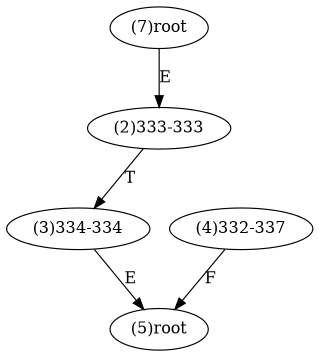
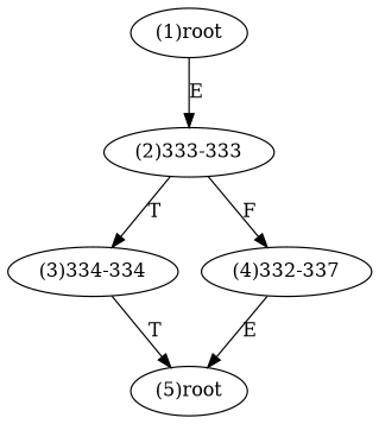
  digraph {
-   n1 [label="(7)root"]
+   n1 [label="(1)root"]
    n2 [label="(2)333-333"]
    n3 [label="(3)334-334"]
    n4 [label="(4)332-337"]
    n5 [label="(5)root"]
    n1 -> n2 [label=E]
    n2 -> n3 [label=T]
-   n3 -> n5 [label=E]
-   n4 -> n5 [label=F]
+   n2 -> n4 [label=F]
+   n3 -> n5 [label=T]
+   n4 -> n5 [label=E]
  }
